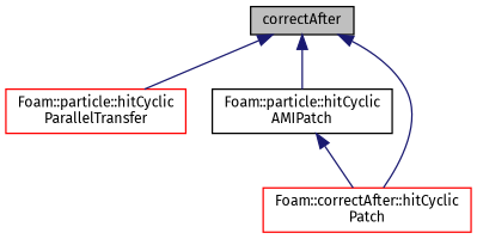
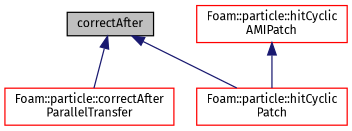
  digraph {
    fontname="Fira Sans"
    rankdir=TB
    node [color=black fontname="Fira Sans" fontsize=10 shape=record]
    edge [color=midnightblue dir=back fontname="Fira Sans" fontsize=10 labelfontname=Helvetica labelfontsize=10 style=solid]
    n1 [fillcolor=grey75 fontcolor=black height=0.2 label=correctAfter style=filled width=0.4]
-   n2 [color=red height=0.2 label="Foam::particle::hitCyclic\lParallelTransfer" width=0.4]
-   n3 [height=0.2 label="Foam::particle::hitCyclic\lAMIPatch" width=0.4]
-   n4 [color=red height=0.2 label="Foam::correctAfter::hitCyclic\lPatch" width=0.4]
+   n2 [color=red height=0.2 label="Foam::particle::correctAfter\lParallelTransfer" width=0.4]
+   n3 [color=red height=0.2 label="Foam::particle::hitCyclic\lAMIPatch" width=0.4]
+   n4 [color=red height=0.2 label="Foam::particle::hitCyclic\lPatch" width=0.4]
    n1 -> n2
-   n1 -> n3
    n1 -> n4
    n3 -> n4
  }
